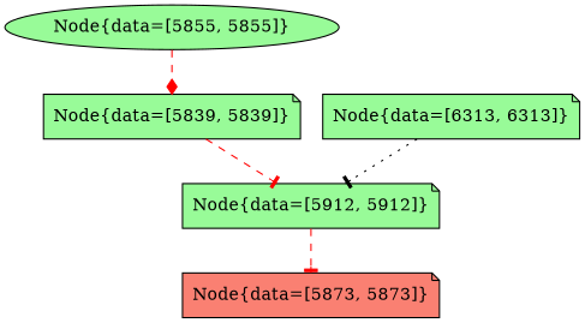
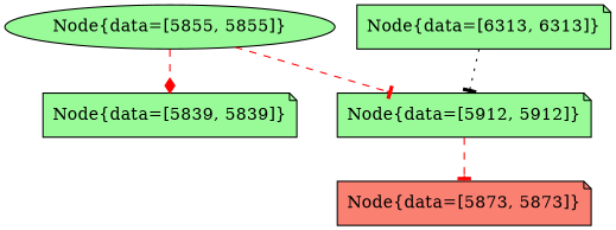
  digraph {
    node [fillcolor=palegreen shape=note style=filled]
    edge [arrowhead=tee color=red style=dashed]
    n1 [label="Node{data=[5855, 5855]}" shape=ellipse]
    n2 [label="Node{data=[5839, 5839]}"]
    n3 [label="Node{data=[5912, 5912]}"]
    n4 [fillcolor=salmon label="Node{data=[5873, 5873]}"]
    n5 [label="Node{data=[6313, 6313]}"]
    n1 -> n2 [arrowhead=diamond]
-   n2 -> n3
+   n1 -> n3
    n3 -> n4
    n5 -> n3 [color=black style=dotted]
  }
